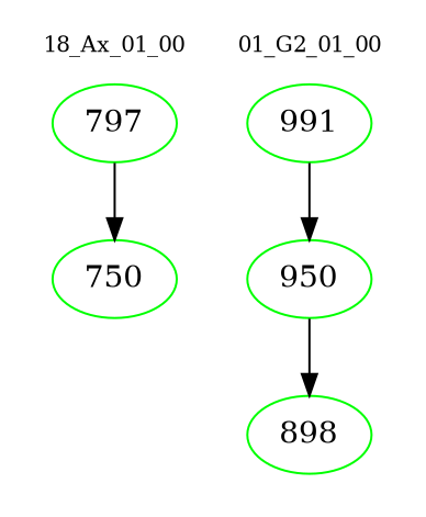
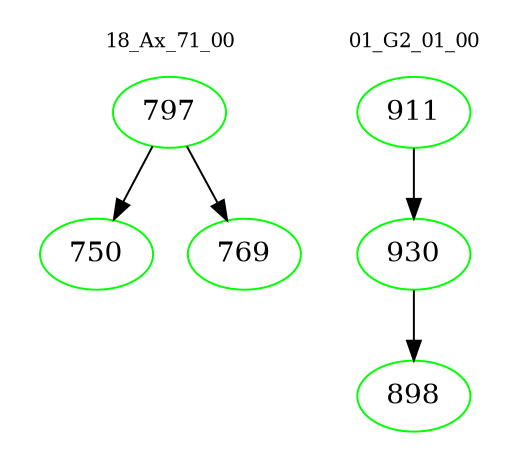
  digraph {
    node [color=green]
    edge [color=black]
    n1 [label=797]
    n2 [label=750]
-   n4 [label=991]
+   n3 [label=769]
+   n4 [label=911]
    n5 [label=898]
-   n6 [label=950]
+   n6 [label=930]
    subgraph cluster_1 {
      color=white
      fontsize=10
-     label="18_Ax_01_00"
+     label="18_Ax_71_00"
      n1
      n2
+     n3
    }
    subgraph cluster_2 {
      color=white
      fontsize=10
      label="01_G2_01_00"
      n4
      n5
      n6
    }
    n1 -> n2
+   n1 -> n3
    n4 -> n6
    n6 -> n5
  }
